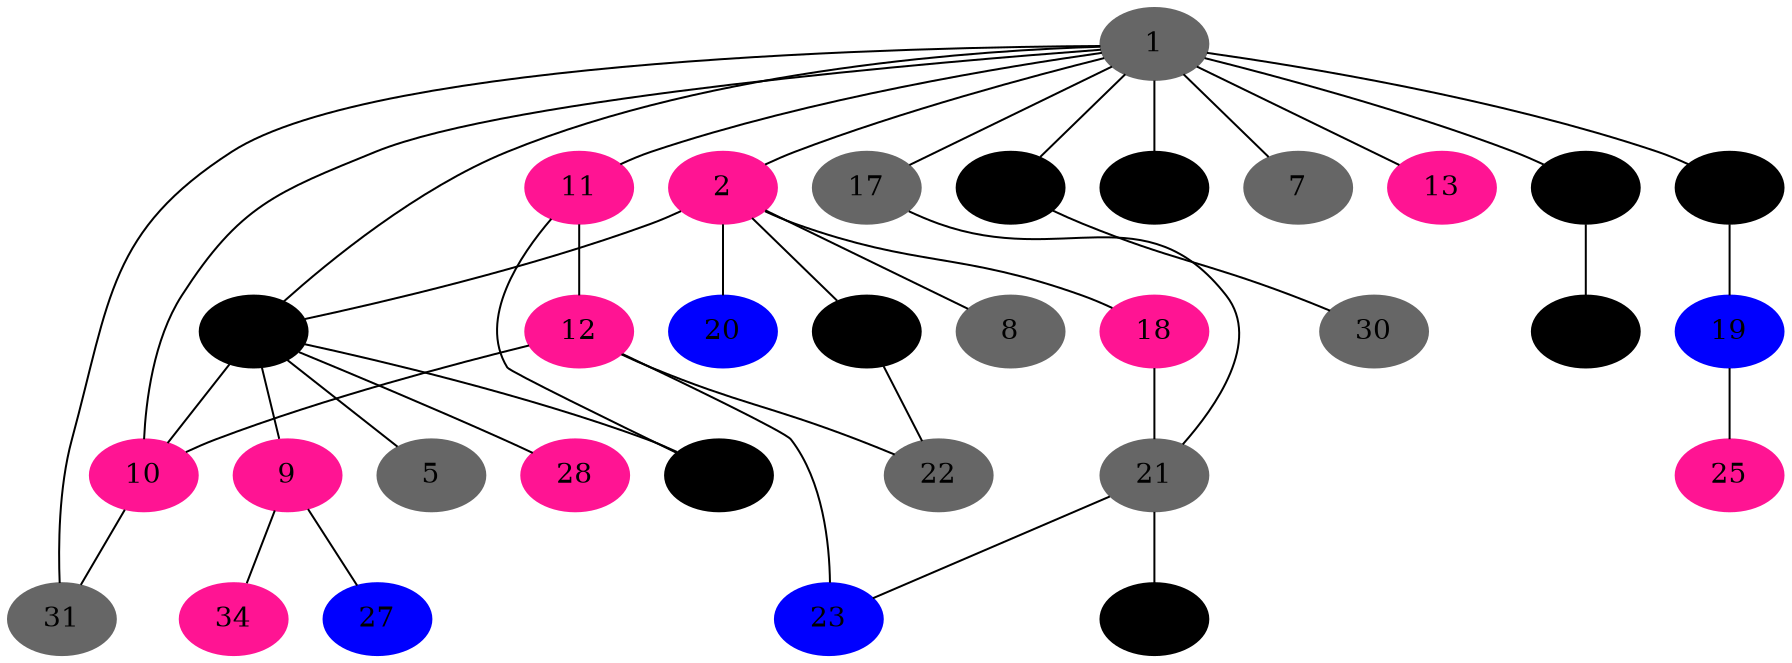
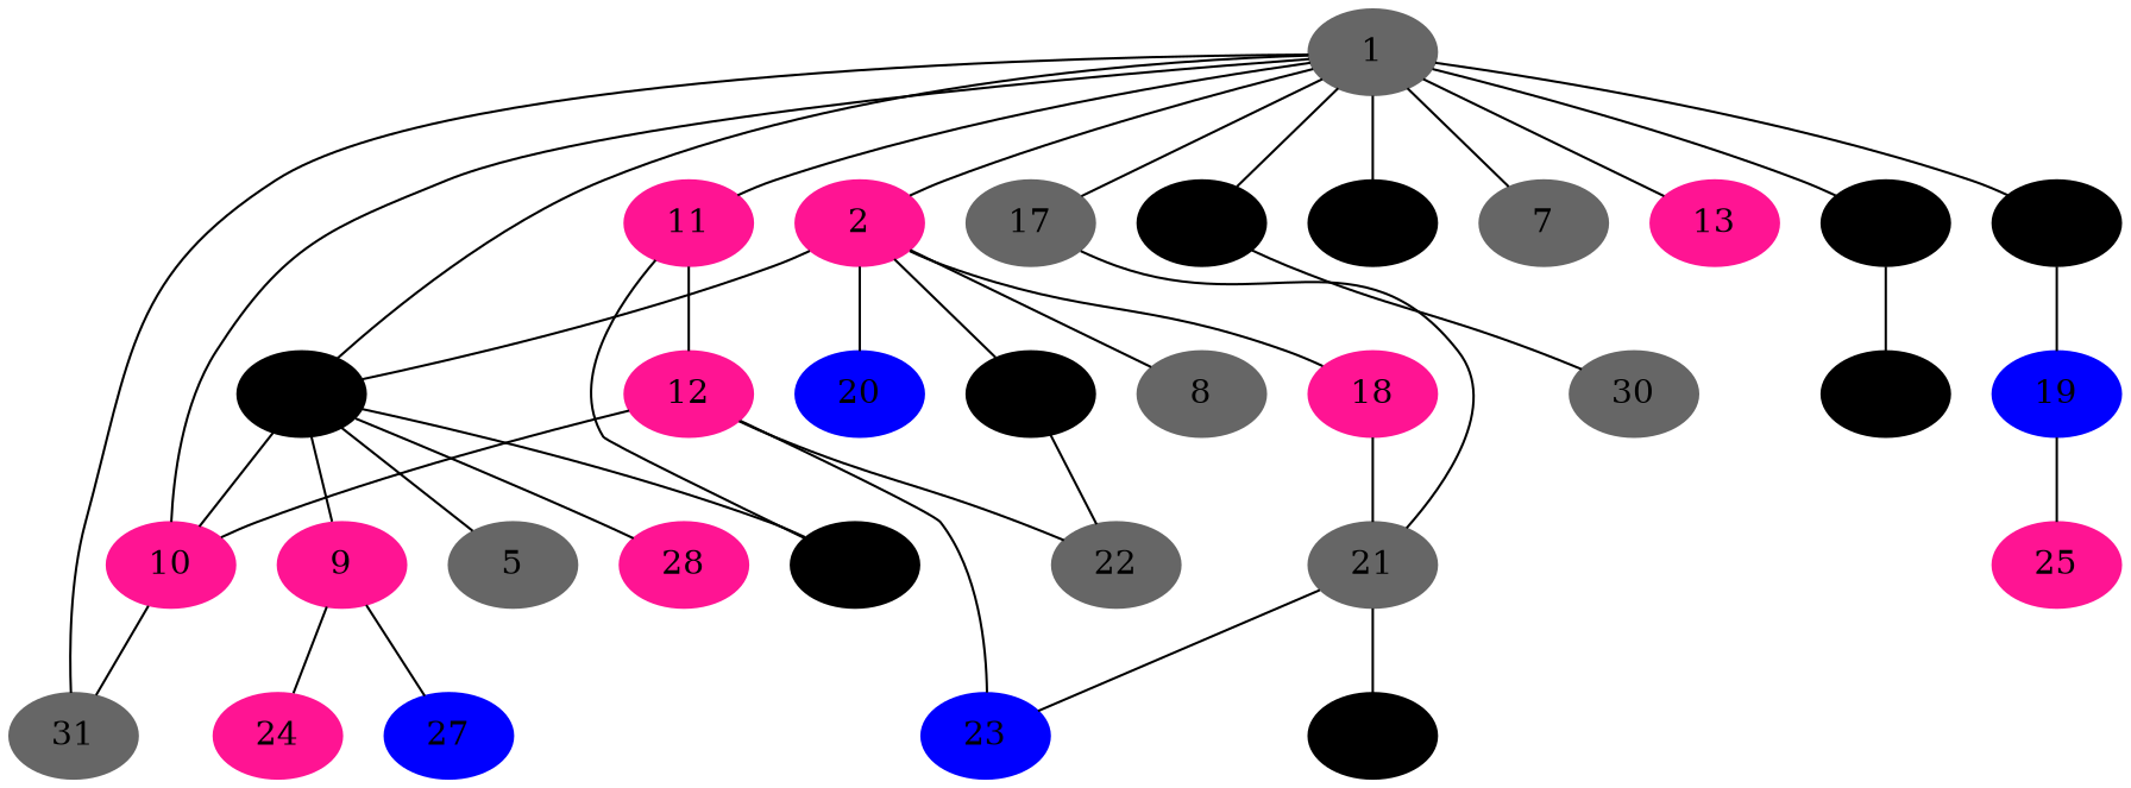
  graph {
    node [color=deeppink style=filled]
    edge [weight=1.0]
    1 [color=gray40]
    2
    3 [color=black]
    4 [color=black]
    6 [color=black]
    7 [color=gray40]
    10
    11
    13
    15 [color=black]
    16 [color=black]
    17 [color=gray40]
    31 [color=gray40]
    8 [color=gray40]
    14 [color=black]
    18
    20 [color=blue]
    30 [color=gray40]
    5 [color=gray40]
    9
    26 [color=black]
    28
    12
    29 [color=black]
    19 [color=blue]
    21 [color=gray40]
    22 [color=gray40]
    27 [color=blue]
-   24 [label=34]
+   24
    23 [color=blue]
    25
    32 [color=black]
    1 -- 2
    1 -- 3
    1 -- 4
    1 -- 6 [weight=8.0]
    1 -- 7
    1 -- 10
    1 -- 11
    1 -- 13
    1 -- 15
    1 -- 16
    1 -- 17
    1 -- 31
    2 -- 4
    2 -- 8
    2 -- 14
    2 -- 18
    2 -- 20
    3 -- 30
    4 -- 10 [weight=8.0]
    4 -- 5
    4 -- 9
    4 -- 26 [weight=2.0]
    4 -- 28
    10 -- 31
    11 -- 26
    11 -- 12
    15 -- 29
    16 -- 19
    17 -- 21
    14 -- 22
    18 -- 21
    9 -- 27
    9 -- 24
    12 -- 10
    12 -- 22
    12 -- 23 [weight=3.0]
    19 -- 25
    21 -- 23
    21 -- 32
  }
